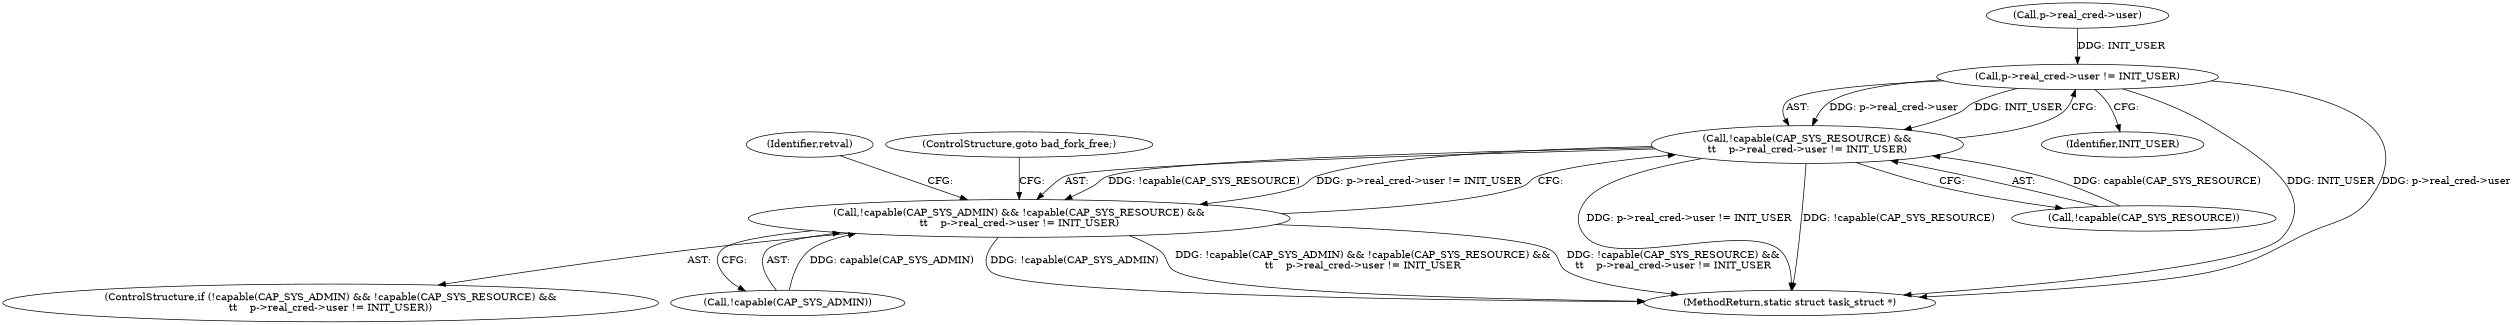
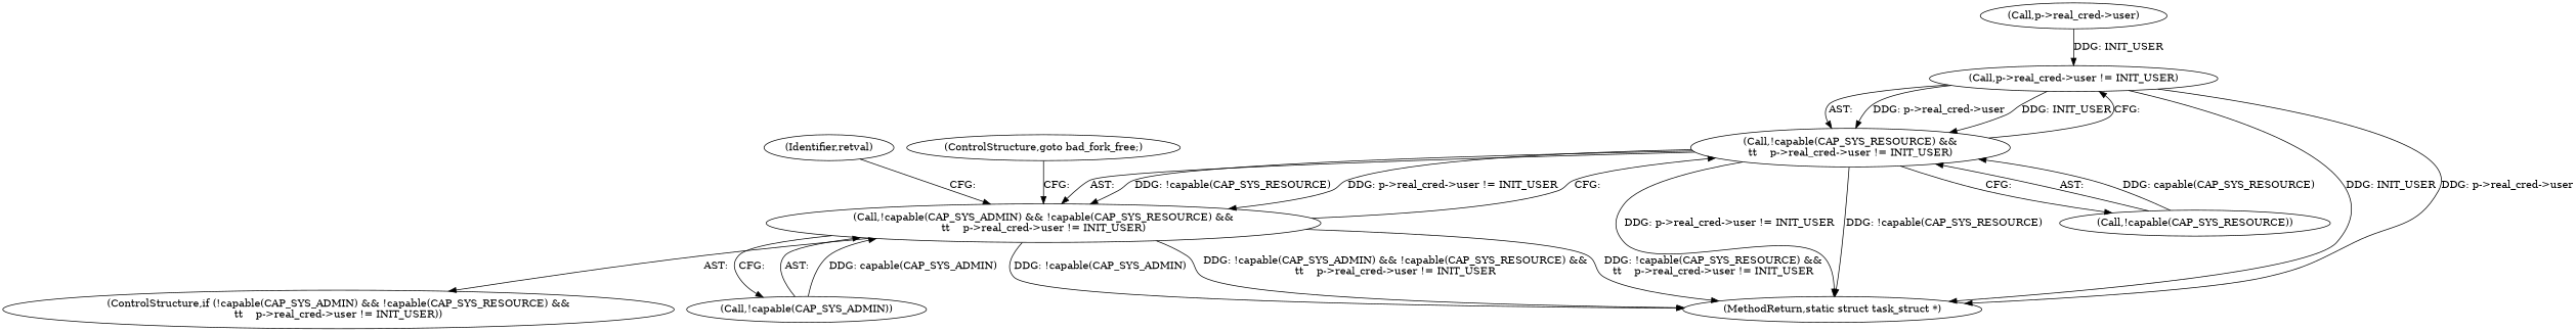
  digraph {
    n1 [label="(Call,p->real_cred->user != INIT_USER)"]
    n2 [label="(Call,!capable(CAP_SYS_RESOURCE) &&\n\t\t    p->real_cred->user != INIT_USER)"]
-   n3 [label="(Identifier,INIT_USER)"]
    n4 [label="(MethodReturn,static struct task_struct *)"]
    n5 [label="(Call,!capable(CAP_SYS_ADMIN) && !capable(CAP_SYS_RESOURCE) &&\n\t\t    p->real_cred->user != INIT_USER)"]
    n6 [label="(Call,!capable(CAP_SYS_RESOURCE))"]
    n7 [label="(ControlStructure,if (!capable(CAP_SYS_ADMIN) && !capable(CAP_SYS_RESOURCE) &&\n\t\t    p->real_cred->user != INIT_USER))"]
    n8 [label="(Call,!capable(CAP_SYS_ADMIN))"]
    n9 [label="(Call,p->real_cred->user)"]
    n10 [label="(Identifier,retval)"]
    n11 [label="(ControlStructure,goto bad_fork_free;)"]
    n1 -> n2 [label="AST: "]
    n1 -> n2 [label="DDG: p->real_cred->user"]
    n1 -> n2 [label="DDG: INIT_USER"]
-   n1 -> n3 [label="CFG: "]
    n1 -> n4 [label="DDG: INIT_USER"]
    n1 -> n4 [label="DDG: p->real_cred->user"]
    n2 -> n1 [label="CFG: "]
    n2 -> n4 [label="DDG: p->real_cred->user != INIT_USER"]
    n2 -> n4 [label="DDG: !capable(CAP_SYS_RESOURCE)"]
    n2 -> n5 [label="AST: "]
    n2 -> n5 [label="DDG: !capable(CAP_SYS_RESOURCE)"]
    n2 -> n5 [label="DDG: p->real_cred->user != INIT_USER"]
    n2 -> n6 [label="CFG: "]
    n5 -> n2 [label="CFG: "]
    n5 -> n4 [label="DDG: !capable(CAP_SYS_ADMIN)"]
    n5 -> n4 [label="DDG: !capable(CAP_SYS_ADMIN) && !capable(CAP_SYS_RESOURCE) &&\n\t\t    p->real_cred->user != INIT_USER"]
    n5 -> n4 [label="DDG: !capable(CAP_SYS_RESOURCE) &&\n\t\t    p->real_cred->user != INIT_USER"]
    n5 -> n7 [label="AST: "]
    n5 -> n8 [label="CFG: "]
    n6 -> n2 [label="AST: "]
    n6 -> n2 [label="DDG: capable(CAP_SYS_RESOURCE)"]
    n8 -> n5 [label="AST: "]
    n8 -> n5 [label="DDG: capable(CAP_SYS_ADMIN)"]
    n9 -> n1 [label="DDG: INIT_USER"]
    n10 -> n5 [label="CFG: "]
    n11 -> n5 [label="CFG: "]
  }
